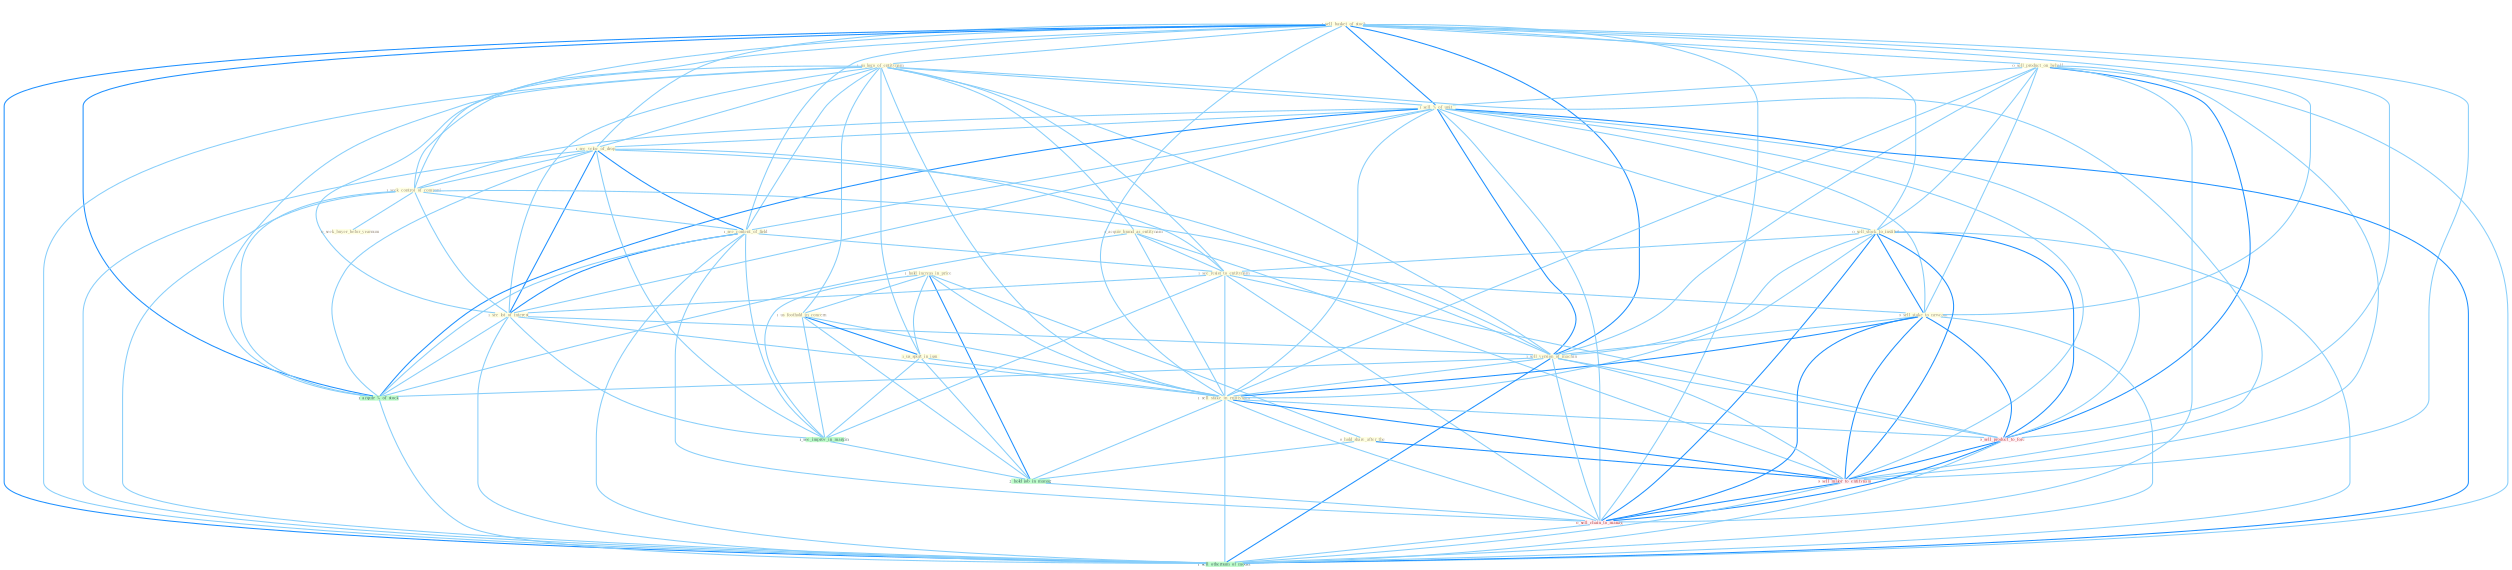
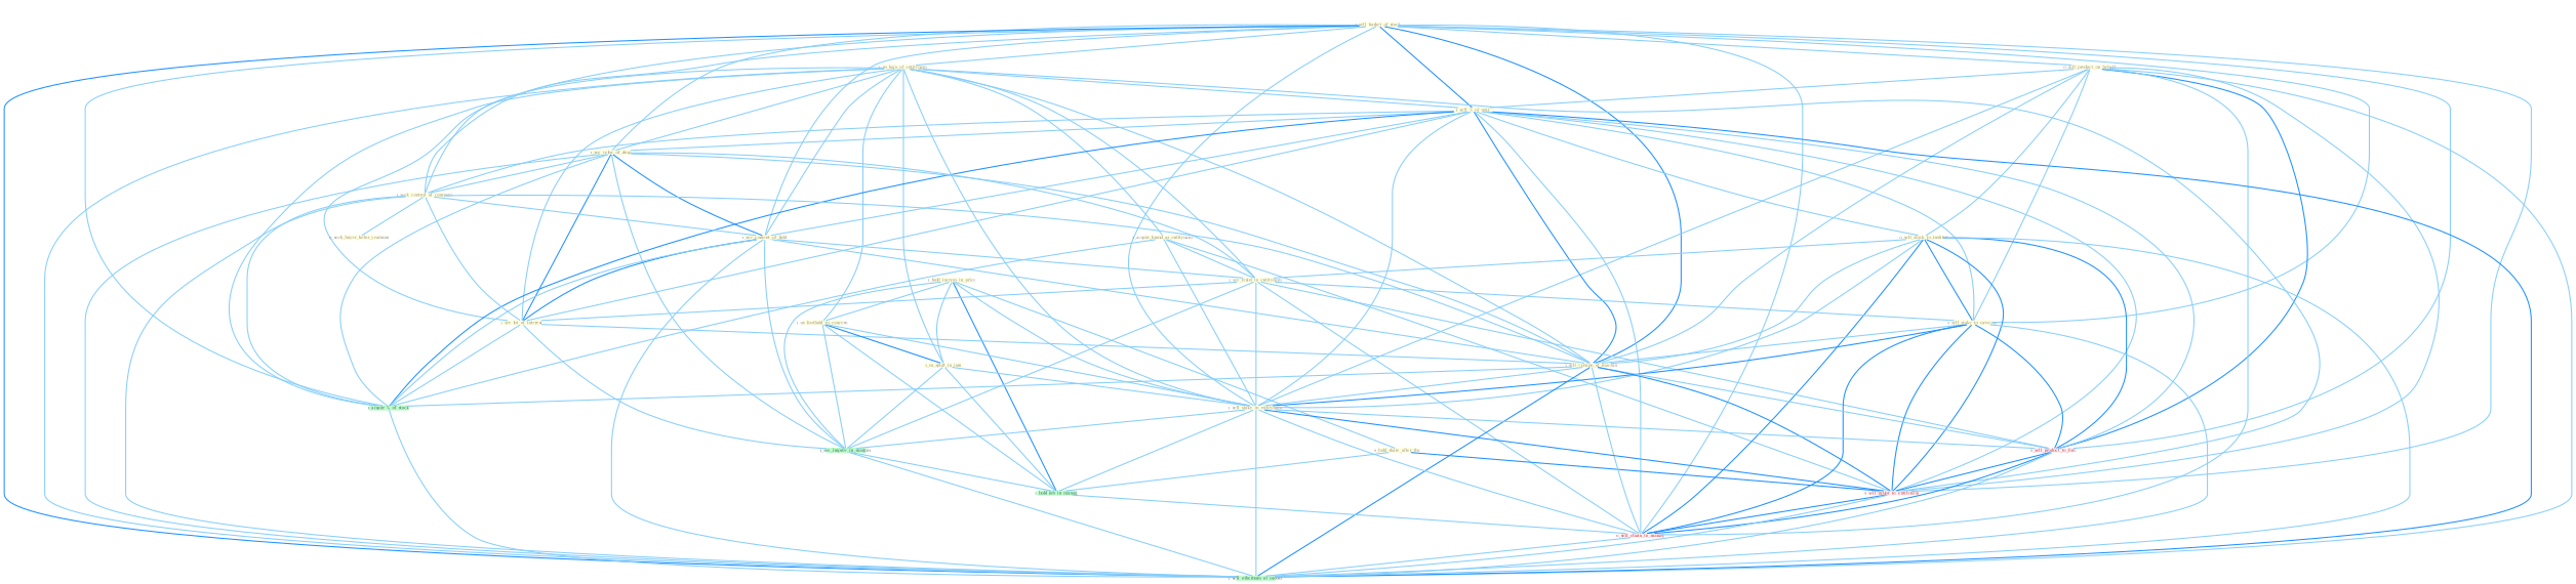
  graph {
    fontname="Playfair Display"
    node [color="#ffffe0" fixedsize=true fontcolor="#8b7d6b" fontname="Playfair Display" fontsize=4 shape=polygon style=filled]
    edge [color="#87cefa" fontname="Playfair Display" w=1]
    "1_sell_basket_of_stock " [height=.06 width=.5]
    "0_sell_product_on_behalf " [height=.06 width=.5]
    "1_us_logo_of_entitynam " [height=.06 width=.5]
    "1_hold_increas_in_price " [height=.06 width=.5]
    "1_sell_%_of_unit " [height=.06 width=.5]
    "1_see_veloc_of_drop " [height=.06 width=.5]
    "1_seek_control_of_compani " [height=.06 width=.5]
    "1_see_content_of_field " [height=.06 width=.5]
    "1_acquir_brand_as_entitynam " [height=.06 width=.5]
    "0_sell_stock_to_institut " [height=.06 width=.5]
    "1_see_resist_to_entitynam " [height=.06 width=.5]
    "1_see_lot_of_interest " [height=.06 width=.5]
    "0_seek_buyer_befor_yearnum " [height=.06 width=.5]
    "1_us_foothold_in_concern " [height=.06 width=.5]
    "0_sell_stake_to_newcom " [height=.06 width=.5]
    "0_hold_share_after_the " [height=.06 width=.5]
    "1_us_spurt_in_issu " [height=.06 width=.5]
    "1_sell_version_of_machin " [height=.06 width=.5]
    "1_sell_stake_in_entitynam " [height=.06 width=.5]
    "0_sell_product_to_forc " [color="#fff0f5" fontcolor="#b22222" height=.06 width=.5]
    "0_sell_major_to_entitynam " [color="#fff0f5" fontcolor="#b22222" height=.06 width=.5]
    "0_sell_chain_to_manag " [color="#fff0f5" fontcolor="#b22222" height=.06 width=.5]
    "1_acquir_%_of_stock " [color="#BDFCC9" fontcolor="#2f4f4f" height=.06 width=.5]
    "1_sell_othernum_of_model " [color="#BDFCC9" fontcolor="#2f4f4f" height=.06 width=.5]
    "1_see_improv_in_margin " [color="#BDFCC9" fontcolor="#2f4f4f" height=.06 width=.5]
-   "1_hold_job_in_manag " [color="#BDFCC9" fontcolor="#2f4f4f" height=.06 width=.5 label="2_hold_job_in_manag"]
+   "1_hold_job_in_manag " [color="#BDFCC9" fontcolor="#2f4f4f" height=.06 width=.5]
    subgraph sub_1 {
      "1_sell_basket_of_stock "
      "0_sell_product_on_behalf "
      "1_us_logo_of_entitynam "
      "1_hold_increas_in_price "
      "1_sell_%_of_unit "
      "1_see_veloc_of_drop "
      "1_seek_control_of_compani "
      "1_see_content_of_field "
      "1_acquir_brand_as_entitynam "
      "0_sell_stock_to_institut "
      "1_see_resist_to_entitynam "
      "1_see_lot_of_interest "
      "0_seek_buyer_befor_yearnum "
      "1_us_foothold_in_concern "
      "0_sell_stake_to_newcom "
      "0_hold_share_after_the "
      "1_us_spurt_in_issu "
      "1_sell_version_of_machin "
      "1_sell_stake_in_entitynam "
    }
    subgraph sub_2 {
      "0_sell_product_to_forc "
      "0_sell_major_to_entitynam "
      "0_sell_chain_to_manag "
    }
    "1_sell_basket_of_stock " -- "0_sell_product_on_behalf "
    "1_sell_basket_of_stock " -- "1_us_logo_of_entitynam "
    "1_sell_basket_of_stock " -- "1_sell_%_of_unit " [color="#1e90ff" w=2]
    "1_sell_basket_of_stock " -- "1_see_veloc_of_drop "
    "1_sell_basket_of_stock " -- "1_seek_control_of_compani "
    "1_sell_basket_of_stock " -- "1_see_content_of_field "
-   "1_sell_basket_of_stock " -- "0_sell_stock_to_institut "
    "1_sell_basket_of_stock " -- "1_see_lot_of_interest "
    "1_sell_basket_of_stock " -- "0_sell_stake_to_newcom "
    "1_sell_basket_of_stock " -- "1_sell_version_of_machin " [color="#1e90ff" w=2]
    "1_sell_basket_of_stock " -- "1_sell_stake_in_entitynam "
    "1_sell_basket_of_stock " -- "0_sell_product_to_forc "
    "1_sell_basket_of_stock " -- "0_sell_major_to_entitynam "
    "1_sell_basket_of_stock " -- "0_sell_chain_to_manag "
-   "1_sell_basket_of_stock " -- "1_acquir_%_of_stock " [color="#1e90ff" w=2]
+   "1_sell_basket_of_stock " -- "1_acquir_%_of_stock " [w=2]
    "1_sell_basket_of_stock " -- "1_sell_othernum_of_model " [color="#1e90ff" w=2]
    "0_sell_product_on_behalf " -- "1_sell_%_of_unit "
    "0_sell_product_on_behalf " -- "0_sell_stock_to_institut "
    "0_sell_product_on_behalf " -- "0_sell_stake_to_newcom "
    "0_sell_product_on_behalf " -- "1_sell_version_of_machin "
    "0_sell_product_on_behalf " -- "1_sell_stake_in_entitynam "
    "0_sell_product_on_behalf " -- "0_sell_product_to_forc " [color="#1e90ff" w=2]
    "0_sell_product_on_behalf " -- "0_sell_major_to_entitynam "
    "0_sell_product_on_behalf " -- "0_sell_chain_to_manag "
    "0_sell_product_on_behalf " -- "1_sell_othernum_of_model "
    "1_us_logo_of_entitynam " -- "1_sell_%_of_unit "
    "1_us_logo_of_entitynam " -- "1_see_veloc_of_drop "
    "1_us_logo_of_entitynam " -- "1_seek_control_of_compani "
    "1_us_logo_of_entitynam " -- "1_see_content_of_field "
    "1_us_logo_of_entitynam " -- "1_acquir_brand_as_entitynam "
    "1_us_logo_of_entitynam " -- "1_see_resist_to_entitynam "
    "1_us_logo_of_entitynam " -- "1_see_lot_of_interest "
    "1_us_logo_of_entitynam " -- "1_us_foothold_in_concern "
    "1_us_logo_of_entitynam " -- "1_us_spurt_in_issu "
    "1_us_logo_of_entitynam " -- "1_sell_version_of_machin "
    "1_us_logo_of_entitynam " -- "1_sell_stake_in_entitynam "
    "1_us_logo_of_entitynam " -- "0_sell_major_to_entitynam "
    "1_us_logo_of_entitynam " -- "1_acquir_%_of_stock "
    "1_us_logo_of_entitynam " -- "1_sell_othernum_of_model "
    "1_hold_increas_in_price " -- "1_us_foothold_in_concern "
    "1_hold_increas_in_price " -- "0_hold_share_after_the "
    "1_hold_increas_in_price " -- "1_us_spurt_in_issu "
    "1_hold_increas_in_price " -- "1_sell_stake_in_entitynam "
    "1_hold_increas_in_price " -- "1_see_improv_in_margin "
    "1_hold_increas_in_price " -- "1_hold_job_in_manag " [color="#1e90ff" w=2]
    "1_sell_%_of_unit " -- "1_see_veloc_of_drop "
    "1_sell_%_of_unit " -- "1_seek_control_of_compani "
    "1_sell_%_of_unit " -- "1_see_content_of_field "
    "1_sell_%_of_unit " -- "0_sell_stock_to_institut "
    "1_sell_%_of_unit " -- "1_see_lot_of_interest "
    "1_sell_%_of_unit " -- "0_sell_stake_to_newcom "
    "1_sell_%_of_unit " -- "1_sell_version_of_machin " [color="#1e90ff" w=2]
    "1_sell_%_of_unit " -- "1_sell_stake_in_entitynam "
    "1_sell_%_of_unit " -- "0_sell_product_to_forc "
    "1_sell_%_of_unit " -- "0_sell_major_to_entitynam "
    "1_sell_%_of_unit " -- "0_sell_chain_to_manag "
    "1_sell_%_of_unit " -- "1_acquir_%_of_stock " [color="#1e90ff" w=2]
    "1_sell_%_of_unit " -- "1_sell_othernum_of_model " [color="#1e90ff" w=2]
    "1_see_veloc_of_drop " -- "1_seek_control_of_compani "
    "1_see_veloc_of_drop " -- "1_see_content_of_field " [color="#1e90ff" w=2]
    "1_see_veloc_of_drop " -- "1_see_resist_to_entitynam "
    "1_see_veloc_of_drop " -- "1_see_lot_of_interest " [color="#1e90ff" w=2]
    "1_see_veloc_of_drop " -- "1_sell_version_of_machin "
    "1_see_veloc_of_drop " -- "1_acquir_%_of_stock "
    "1_see_veloc_of_drop " -- "1_sell_othernum_of_model "
    "1_see_veloc_of_drop " -- "1_see_improv_in_margin "
    "1_seek_control_of_compani " -- "1_see_content_of_field "
    "1_seek_control_of_compani " -- "1_see_lot_of_interest "
    "1_seek_control_of_compani " -- "0_seek_buyer_befor_yearnum "
    "1_seek_control_of_compani " -- "1_sell_version_of_machin "
    "1_seek_control_of_compani " -- "1_acquir_%_of_stock "
    "1_seek_control_of_compani " -- "1_sell_othernum_of_model "
    "1_see_content_of_field " -- "1_see_resist_to_entitynam "
    "1_see_content_of_field " -- "1_see_lot_of_interest " [color="#1e90ff" w=2]
-   "1_see_content_of_field " -- "0_sell_chain_to_manag "
+   "1_see_content_of_field " -- "1_sell_version_of_machin "
    "1_see_content_of_field " -- "1_acquir_%_of_stock "
    "1_see_content_of_field " -- "1_sell_othernum_of_model "
    "1_see_content_of_field " -- "1_see_improv_in_margin "
    "1_acquir_brand_as_entitynam " -- "1_see_resist_to_entitynam "
    "1_acquir_brand_as_entitynam " -- "1_sell_stake_in_entitynam "
    "1_acquir_brand_as_entitynam " -- "0_sell_major_to_entitynam "
    "1_acquir_brand_as_entitynam " -- "1_acquir_%_of_stock "
    "0_sell_stock_to_institut " -- "1_see_resist_to_entitynam "
    "0_sell_stock_to_institut " -- "0_sell_stake_to_newcom " [color="#1e90ff" w=2]
    "0_sell_stock_to_institut " -- "1_sell_version_of_machin "
    "0_sell_stock_to_institut " -- "1_sell_stake_in_entitynam "
    "0_sell_stock_to_institut " -- "0_sell_product_to_forc " [color="#1e90ff" w=2]
    "0_sell_stock_to_institut " -- "0_sell_major_to_entitynam " [color="#1e90ff" w=2]
    "0_sell_stock_to_institut " -- "0_sell_chain_to_manag " [color="#1e90ff" w=2]
    "0_sell_stock_to_institut " -- "1_sell_othernum_of_model "
    "1_see_resist_to_entitynam " -- "1_see_lot_of_interest "
    "1_see_resist_to_entitynam " -- "0_sell_stake_to_newcom "
    "1_see_resist_to_entitynam " -- "1_sell_stake_in_entitynam "
    "1_see_resist_to_entitynam " -- "0_sell_product_to_forc "
    "1_see_resist_to_entitynam " -- "0_sell_chain_to_manag "
    "1_see_resist_to_entitynam " -- "1_see_improv_in_margin "
    "1_see_lot_of_interest " -- "1_sell_version_of_machin "
    "1_see_lot_of_interest " -- "1_acquir_%_of_stock "
-   "1_see_lot_of_interest " -- "1_sell_othernum_of_model "
+   "1_see_improv_in_margin " -- "1_sell_othernum_of_model "
    "1_see_lot_of_interest " -- "1_see_improv_in_margin "
    "1_us_foothold_in_concern " -- "1_us_spurt_in_issu " [color="#1e90ff" w=2]
    "1_us_foothold_in_concern " -- "1_sell_stake_in_entitynam "
    "1_us_foothold_in_concern " -- "1_see_improv_in_margin "
    "1_us_foothold_in_concern " -- "1_hold_job_in_manag "
    "0_sell_stake_to_newcom " -- "1_sell_version_of_machin "
    "0_sell_stake_to_newcom " -- "1_sell_stake_in_entitynam " [color="#1e90ff" w=2]
    "0_sell_stake_to_newcom " -- "0_sell_product_to_forc " [color="#1e90ff" w=2]
    "0_sell_stake_to_newcom " -- "0_sell_major_to_entitynam " [color="#1e90ff" w=2]
    "0_sell_stake_to_newcom " -- "0_sell_chain_to_manag " [color="#1e90ff" w=2]
    "0_sell_stake_to_newcom " -- "1_sell_othernum_of_model "
    "0_hold_share_after_the " -- "0_sell_major_to_entitynam " [color="#1e90ff" w=2]
    "0_hold_share_after_the " -- "1_hold_job_in_manag "
    "1_us_spurt_in_issu " -- "1_sell_stake_in_entitynam "
    "1_us_spurt_in_issu " -- "1_see_improv_in_margin "
    "1_us_spurt_in_issu " -- "1_hold_job_in_manag "
    "1_sell_version_of_machin " -- "1_sell_stake_in_entitynam "
    "1_sell_version_of_machin " -- "0_sell_product_to_forc "
-   "1_sell_version_of_machin " -- "0_sell_major_to_entitynam "
+   "1_sell_version_of_machin " -- "0_sell_major_to_entitynam " [color="#1e90ff"]
    "1_sell_version_of_machin " -- "0_sell_chain_to_manag "
    "1_sell_version_of_machin " -- "1_acquir_%_of_stock "
    "1_sell_version_of_machin " -- "1_sell_othernum_of_model " [color="#1e90ff" w=2]
    "1_sell_stake_in_entitynam " -- "0_sell_product_to_forc "
    "1_sell_stake_in_entitynam " -- "0_sell_major_to_entitynam " [color="#1e90ff" w=2]
    "1_sell_stake_in_entitynam " -- "0_sell_chain_to_manag "
    "1_sell_stake_in_entitynam " -- "1_sell_othernum_of_model "
-   "1_sell_stake_in_entitynam " -- "1_see_lot_of_interest "
+   "1_sell_stake_in_entitynam " -- "1_see_improv_in_margin "
    "1_sell_stake_in_entitynam " -- "1_hold_job_in_manag "
    "0_sell_product_to_forc " -- "0_sell_major_to_entitynam " [color="#1e90ff" w=2]
    "0_sell_product_to_forc " -- "0_sell_chain_to_manag " [color="#1e90ff" w=2]
    "0_sell_product_to_forc " -- "1_sell_othernum_of_model "
    "0_sell_major_to_entitynam " -- "0_sell_chain_to_manag " [color="#1e90ff" w=2]
    "0_sell_major_to_entitynam " -- "1_sell_othernum_of_model "
    "0_sell_chain_to_manag " -- "1_sell_othernum_of_model "
    "1_acquir_%_of_stock " -- "1_sell_othernum_of_model "
    "1_see_improv_in_margin " -- "1_hold_job_in_manag "
    "1_hold_job_in_manag " -- "0_sell_chain_to_manag "
  }
